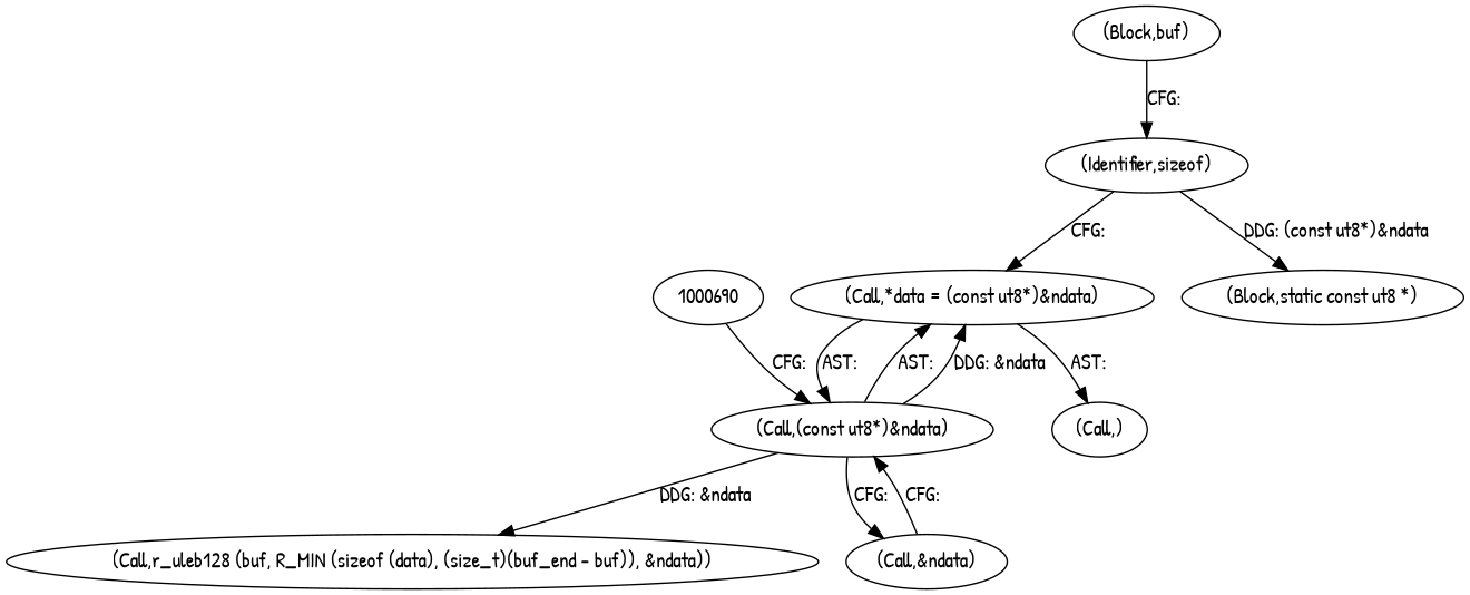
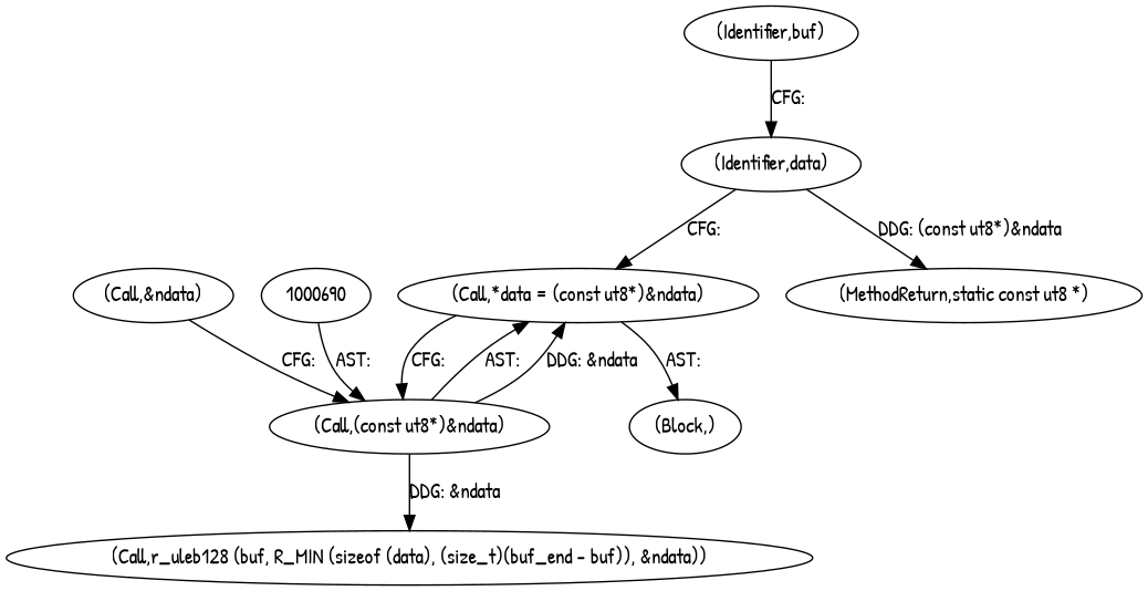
  digraph {
    fontname="Patrick Hand"
    node [fontname="Patrick Hand"]
    edge [fontname="Patrick Hand"]
    n1 [label="(Call,*data = (const ut8*)&ndata)"]
    n2 [label="(Call,(const ut8*)&ndata)"]
-   n3 [label="(Call,)"]
+   n3 [label="(Block,)"]
    n4 [label="(Call,r_uleb128 (buf, R_MIN (sizeof (data), (size_t)(buf_end - buf)), &ndata))"]
    n5 [label="(Call,&ndata)"]
-   n6 [label="(Block,static const ut8 *)"]
-   n7 [label="(Block,buf)"]
-   n8 [label="(Identifier,sizeof)"]
+   n6 [label="(MethodReturn,static const ut8 *)"]
+   n7 [label="(Identifier,buf)"]
+   n8 [label="(Identifier,data)"]
    1000690
-   n1 -> n2 [label="AST: "]
+   n1 -> n2 [label="CFG: "]
    n1 -> n3 [label="AST: "]
    n2 -> n1 [label="AST: "]
    n2 -> n1 [label="DDG: &ndata"]
    n2 -> n4 [label="DDG: &ndata"]
-   n2 -> n5 [label="CFG: "]
    n5 -> n2 [label="CFG: "]
    n7 -> n8 [label="CFG: "]
    n8 -> n1 [label="CFG: "]
    n8 -> n6 [label="DDG: (const ut8*)&ndata"]
-   1000690 -> n2 [label="CFG: "]
+   1000690 -> n2 [label="AST: "]
  }
